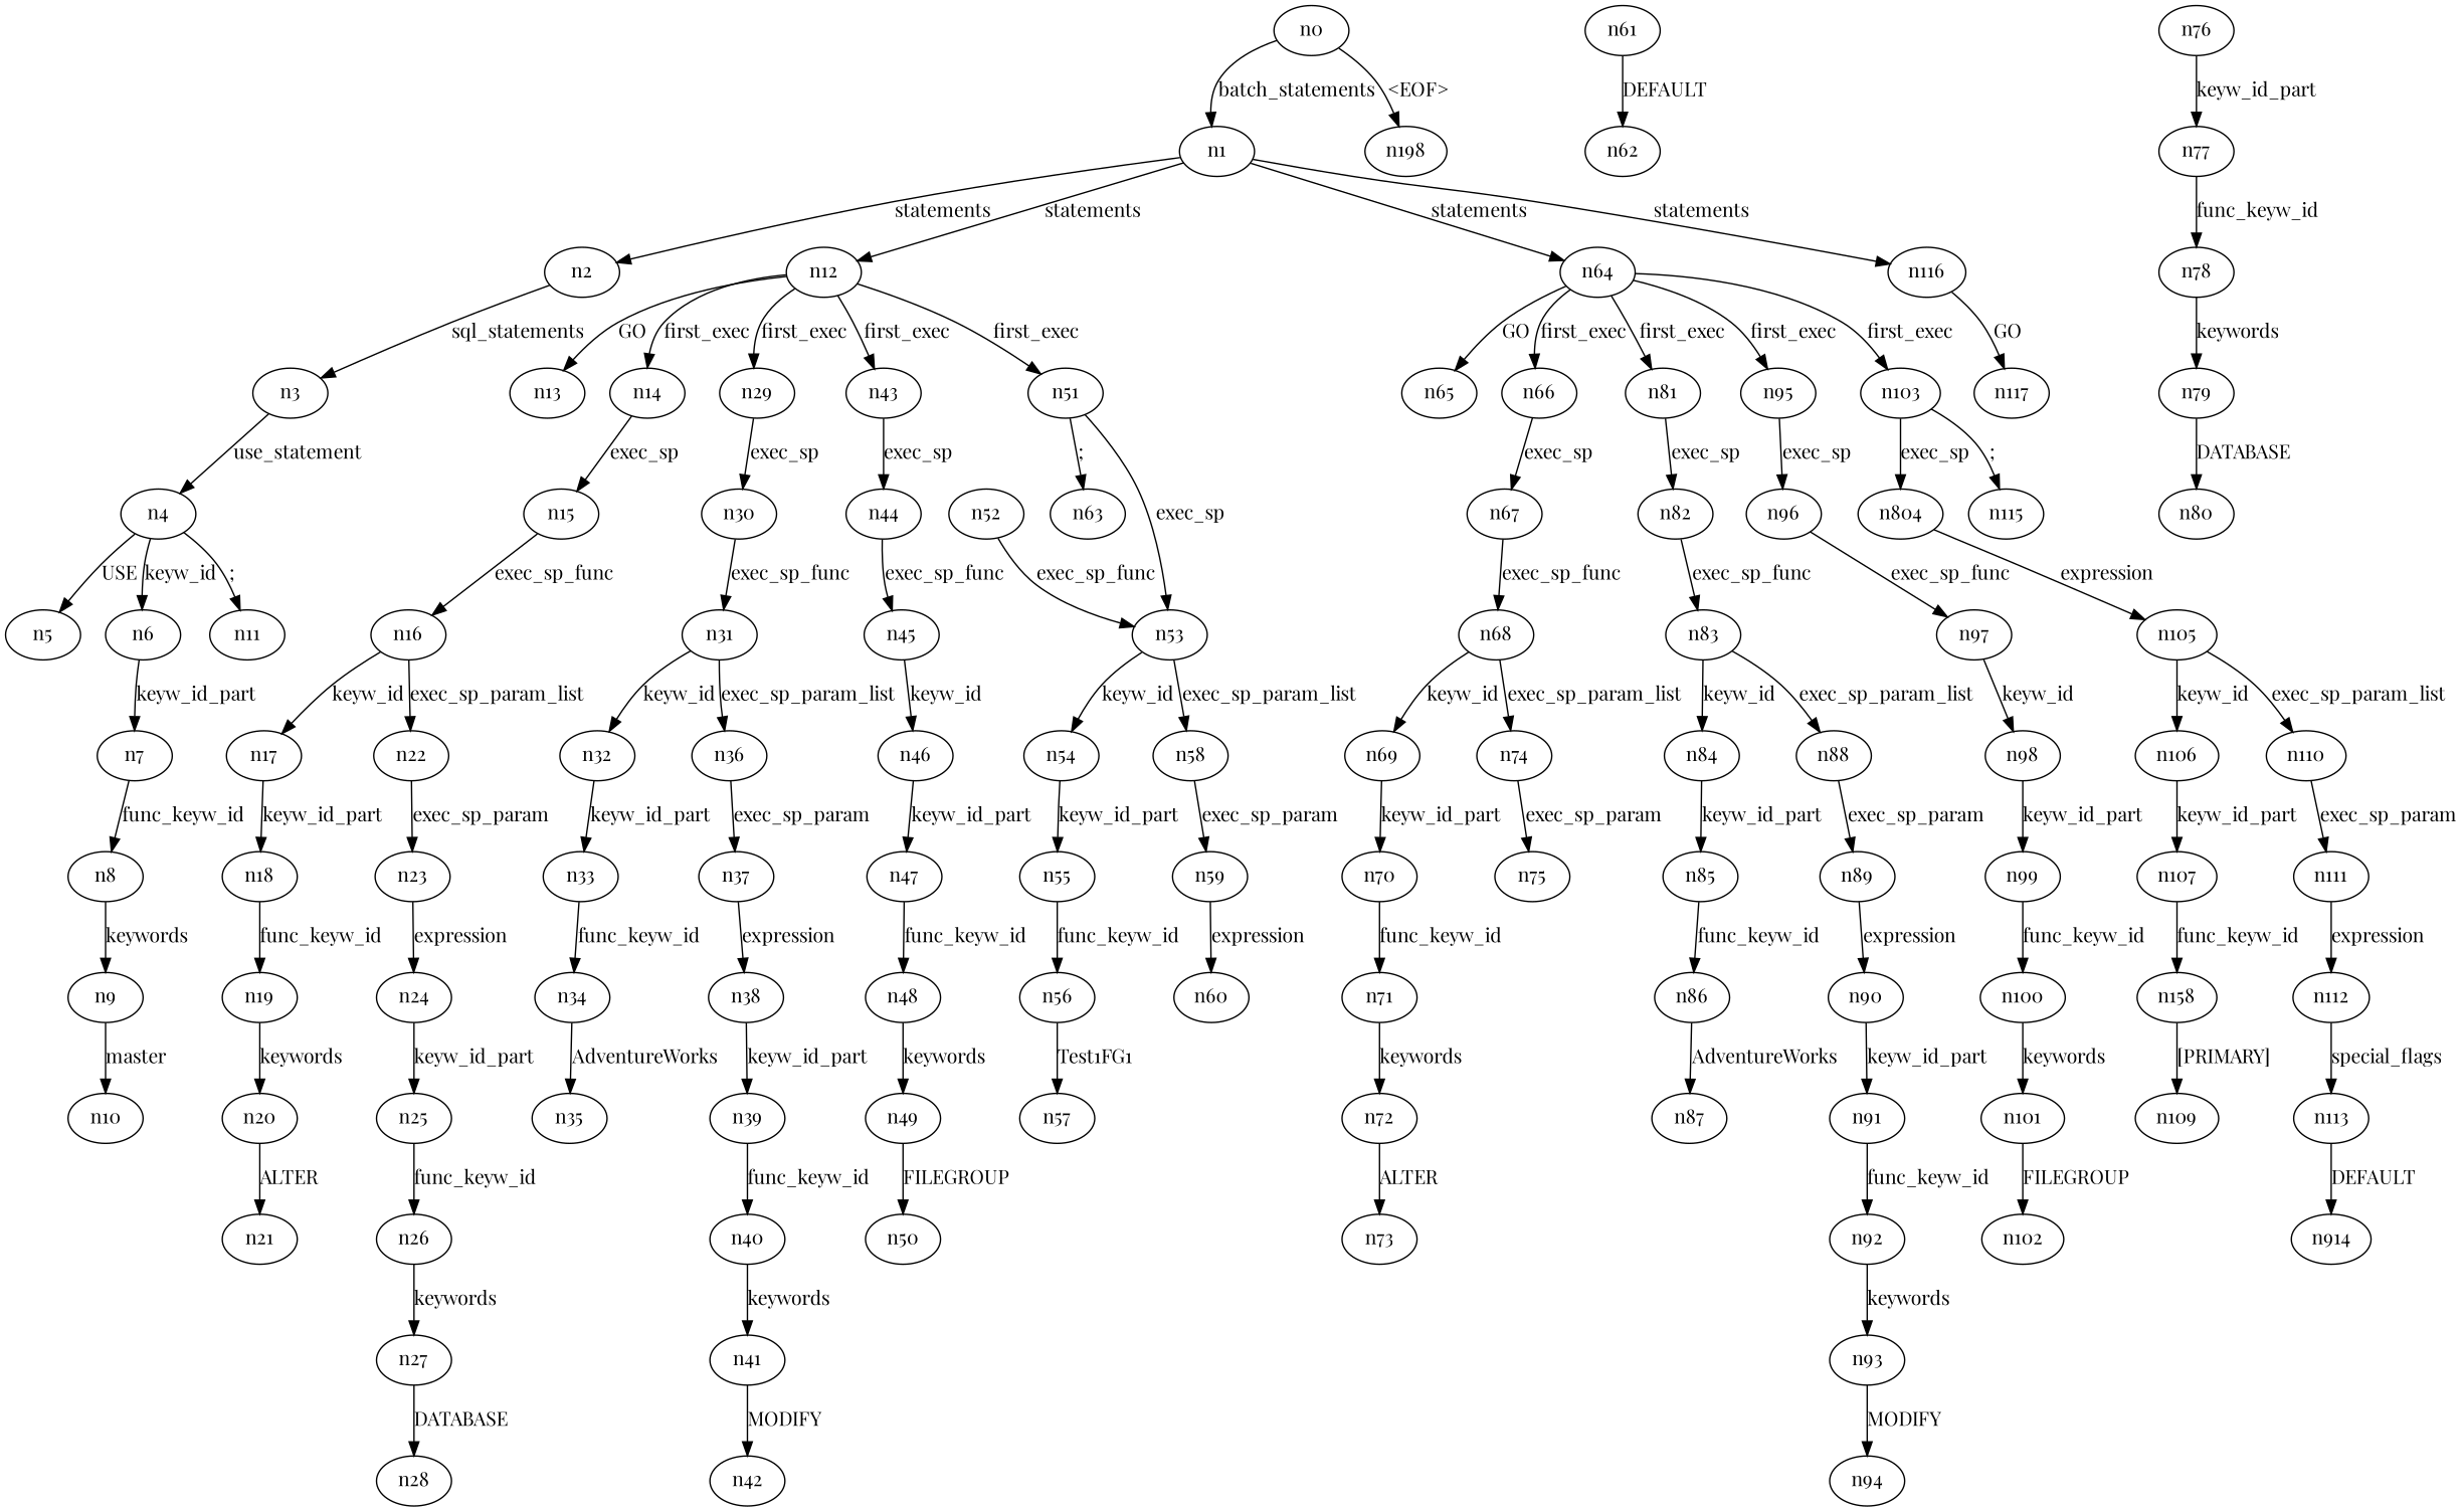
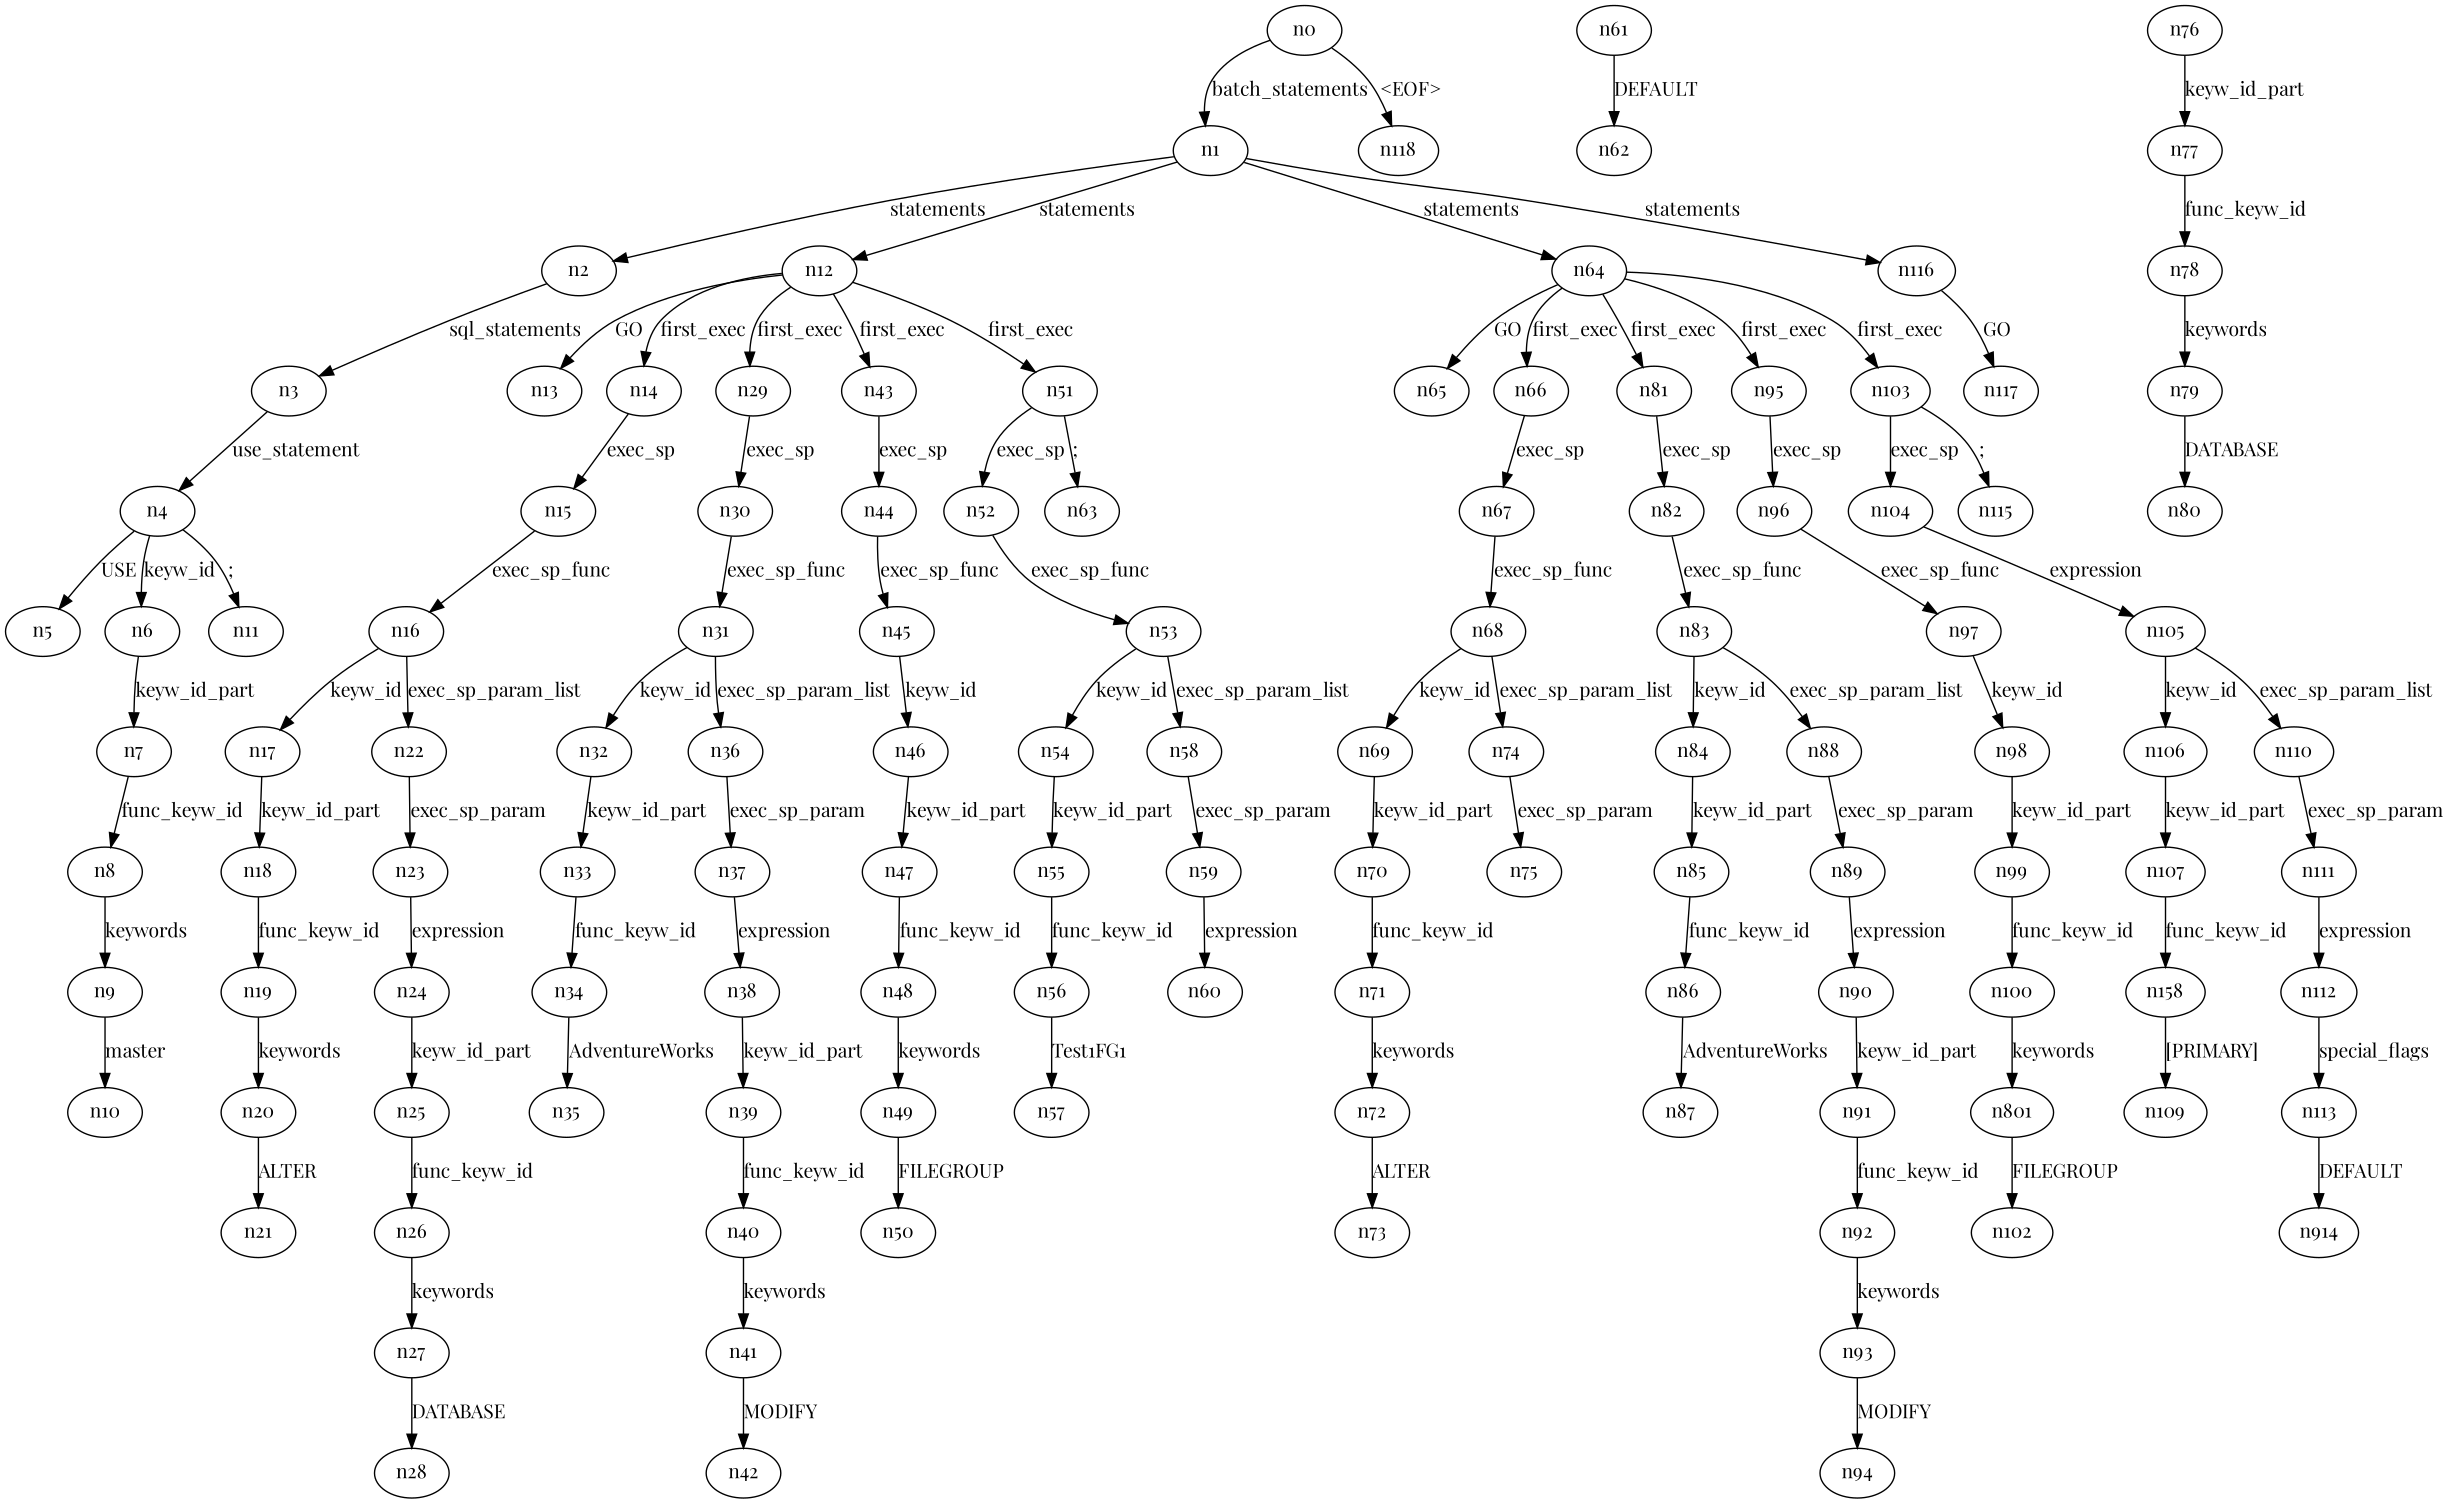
  digraph {
    fontname="Playfair Display"
    node [fontname="Playfair Display"]
    edge [fontname="Playfair Display"]
    n0
    n1
-   n118 [label=n198]
+   n118
    n2
    n12
    n64
    n116
    n3
    n13
    n14
    n29
    n43
    n51
    n65
    n66
    n81
    n95
    n103
    n117
    n4
    n5
    n6
    n11
    n7
    n8
    n9
    n10
    n15
    n30
    n44
    n52
    n63
    n16
    n17
    n22
    n18
    n23
    n19
    n20
    n21
    n24
    n25
    n26
    n27
    n28
    n31
    n32
    n36
    n33
    n37
    n34
    n35
    n38
    n39
    n40
    n41
    n42
    n45
    n46
    n47
    n48
    n49
    n50
    n53
    n54
    n58
    n55
    n59
    n56
    n57
    n60
    n61
    n62
    n67
    n82
    n96
-   n104 [label=n804]
+   n104
    n115
    n68
    n69
    n74
    n70
    n75
    n71
    n72
    n73
    n76
    n77
    n78
    n79
    n80
    n83
    n84
    n88
    n85
    n89
    n86
    n87
    n90
    n91
    n92
    n93
    n94
    n97
    n98
    n99
    n100
-   n101
+   n101 [label=n801]
    n102
    n105
    n106
    n110
    n107
    n111
    n108 [label=n158]
    n109
    n112
    n113
    n114 [label=n914]
    n0 -> n1 [label=batch_statements]
    n0 -> n118 [label="<EOF>"]
    n1 -> n2 [label=statements]
    n1 -> n12 [label=statements]
    n1 -> n64 [label=statements]
    n1 -> n116 [label=statements]
    n2 -> n3 [label=sql_statements]
    n12 -> n13 [label=GO]
    n12 -> n14 [label=first_exec]
    n12 -> n29 [label=first_exec]
    n12 -> n43 [label=first_exec]
    n12 -> n51 [label=first_exec]
    n64 -> n65 [label=GO]
    n64 -> n66 [label=first_exec]
    n64 -> n81 [label=first_exec]
    n64 -> n95 [label=first_exec]
    n64 -> n103 [label=first_exec]
    n116 -> n117 [label=GO]
    n3 -> n4 [label=use_statement]
    n14 -> n15 [label=exec_sp]
    n29 -> n30 [label=exec_sp]
    n43 -> n44 [label=exec_sp]
-   n51 -> n53 [label=exec_sp]
+   n51 -> n52 [label=exec_sp]
    n51 -> n63 [label=";"]
    n66 -> n67 [label=exec_sp]
    n81 -> n82 [label=exec_sp]
    n95 -> n96 [label=exec_sp]
    n103 -> n104 [label=exec_sp]
    n103 -> n115 [label=";"]
    n4 -> n5 [label=USE]
    n4 -> n6 [label=keyw_id]
    n4 -> n11 [label=";"]
    n6 -> n7 [label=keyw_id_part]
    n7 -> n8 [label=func_keyw_id]
    n8 -> n9 [label=keywords]
    n9 -> n10 [label=master]
    n15 -> n16 [label=exec_sp_func]
    n30 -> n31 [label=exec_sp_func]
    n44 -> n45 [label=exec_sp_func]
    n52 -> n53 [label=exec_sp_func]
    n16 -> n17 [label=keyw_id]
    n16 -> n22 [label=exec_sp_param_list]
    n17 -> n18 [label=keyw_id_part]
    n22 -> n23 [label=exec_sp_param]
    n18 -> n19 [label=func_keyw_id]
    n23 -> n24 [label=expression]
    n19 -> n20 [label=keywords]
    n20 -> n21 [label=ALTER]
    n24 -> n25 [label=keyw_id_part]
    n25 -> n26 [label=func_keyw_id]
    n26 -> n27 [label=keywords]
    n27 -> n28 [label=DATABASE]
    n31 -> n32 [label=keyw_id]
    n31 -> n36 [label=exec_sp_param_list]
    n32 -> n33 [label=keyw_id_part]
    n36 -> n37 [label=exec_sp_param]
    n33 -> n34 [label=func_keyw_id]
    n37 -> n38 [label=expression]
    n34 -> n35 [label=AdventureWorks]
    n38 -> n39 [label=keyw_id_part]
    n39 -> n40 [label=func_keyw_id]
    n40 -> n41 [label=keywords]
    n41 -> n42 [label=MODIFY]
    n45 -> n46 [label=keyw_id]
    n46 -> n47 [label=keyw_id_part]
    n47 -> n48 [label=func_keyw_id]
    n48 -> n49 [label=keywords]
    n49 -> n50 [label=FILEGROUP]
    n53 -> n54 [label=keyw_id]
    n53 -> n58 [label=exec_sp_param_list]
    n54 -> n55 [label=keyw_id_part]
    n58 -> n59 [label=exec_sp_param]
    n55 -> n56 [label=func_keyw_id]
    n59 -> n60 [label=expression]
    n56 -> n57 [label=Test1FG1]
    n61 -> n62 [label=DEFAULT]
    n67 -> n68 [label=exec_sp_func]
    n82 -> n83 [label=exec_sp_func]
    n96 -> n97 [label=exec_sp_func]
    n104 -> n105 [label=expression]
    n68 -> n69 [label=keyw_id]
    n68 -> n74 [label=exec_sp_param_list]
    n69 -> n70 [label=keyw_id_part]
    n74 -> n75 [label=exec_sp_param]
    n70 -> n71 [label=func_keyw_id]
    n71 -> n72 [label=keywords]
    n72 -> n73 [label=ALTER]
    n76 -> n77 [label=keyw_id_part]
    n77 -> n78 [label=func_keyw_id]
    n78 -> n79 [label=keywords]
    n79 -> n80 [label=DATABASE]
    n83 -> n84 [label=keyw_id]
    n83 -> n88 [label=exec_sp_param_list]
    n84 -> n85 [label=keyw_id_part]
    n88 -> n89 [label=exec_sp_param]
    n85 -> n86 [label=func_keyw_id]
    n89 -> n90 [label=expression]
    n86 -> n87 [label=AdventureWorks]
    n90 -> n91 [label=keyw_id_part]
    n91 -> n92 [label=func_keyw_id]
    n92 -> n93 [label=keywords]
    n93 -> n94 [label=MODIFY]
    n97 -> n98 [label=keyw_id]
    n98 -> n99 [label=keyw_id_part]
    n99 -> n100 [label=func_keyw_id]
    n100 -> n101 [label=keywords]
    n101 -> n102 [label=FILEGROUP]
    n105 -> n106 [label=keyw_id]
    n105 -> n110 [label=exec_sp_param_list]
    n106 -> n107 [label=keyw_id_part]
    n110 -> n111 [label=exec_sp_param]
    n107 -> n108 [label=func_keyw_id]
    n111 -> n112 [label=expression]
    n108 -> n109 [label="[PRIMARY]"]
    n112 -> n113 [label=special_flags]
    n113 -> n114 [label=DEFAULT]
  }
